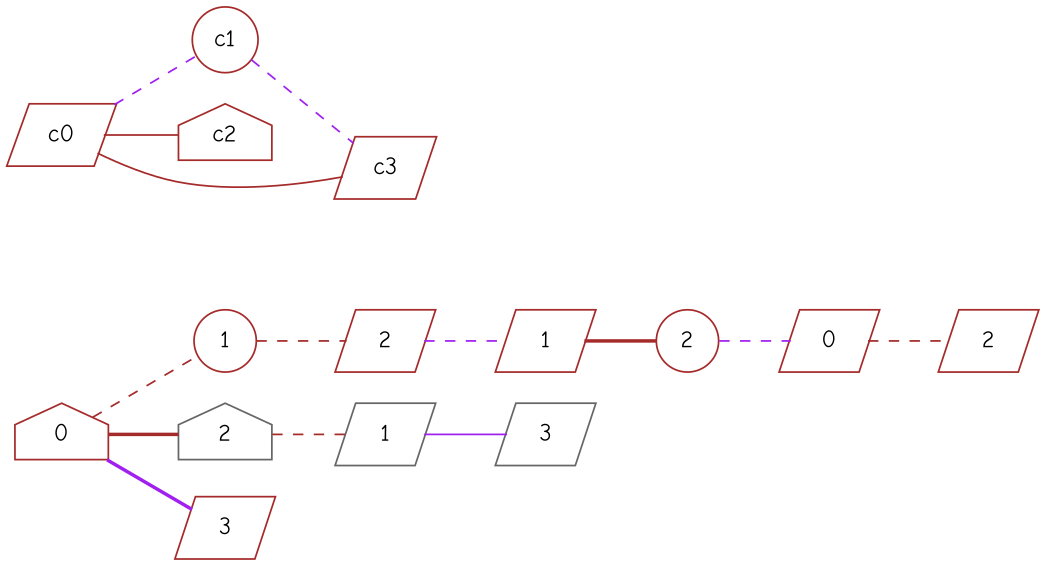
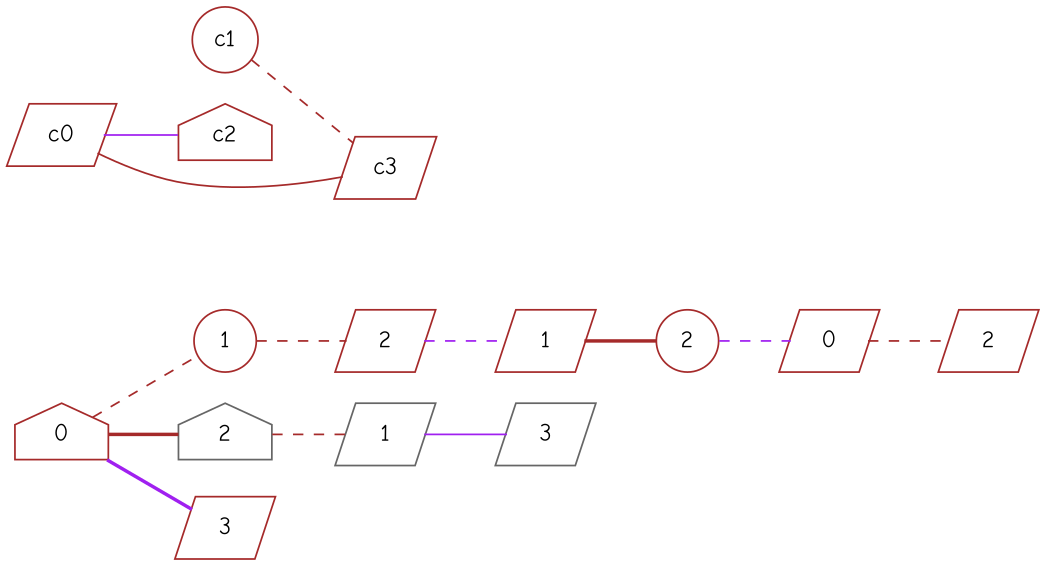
  graph {
    fontname="Comic Neue"
    rankdir=LR
    node [color=brown fontname="Comic Neue" shape=parallelogram]
    edge [color=brown fontname="Comic Neue" style=dashed]
    n1 [label=0 shape=house]
    n2 [label=1 shape=circle]
    n3 [color=gray40 label=2 shape=house]
    n4 [label=3]
    n5 [label=2]
    n6 [color=gray40 label=1]
    n7 [label=1]
    n8 [label=2 shape=circle]
    n9 [label=0]
    n10 [label=2]
    n11 [color=gray40 label=3]
    c1 [shape=circle]
    c0
    c2 [shape=house]
    c3
    n1 -- n2
    n1 -- n3 [style=bold]
    n1 -- n4 [color=purple style=bold]
    n2 -- n5
    n3 -- n6
    n5 -- n7 [color=purple]
    n6 -- n11 [color=purple style=solid]
    n7 -- n8 [style=bold]
    n8 -- n9 [color=purple]
    n9 -- n10
-   c1 -- c3 [color=purple]
-   c0 -- c1 [color=purple]
-   c0 -- c2 [style=solid]
+   c1 -- c3
+   c0 -- c2 [color=purple style=solid]
    c0 -- c3 [style=solid]
  }
